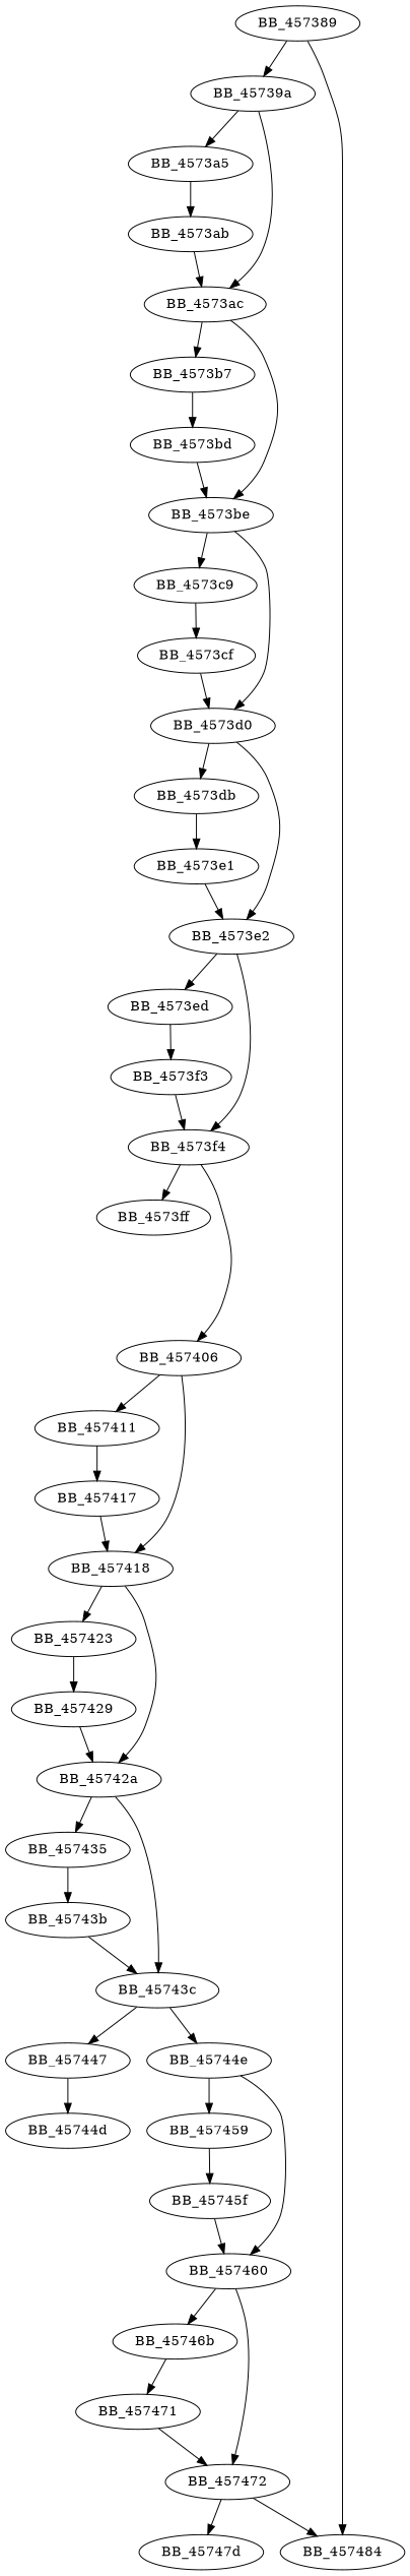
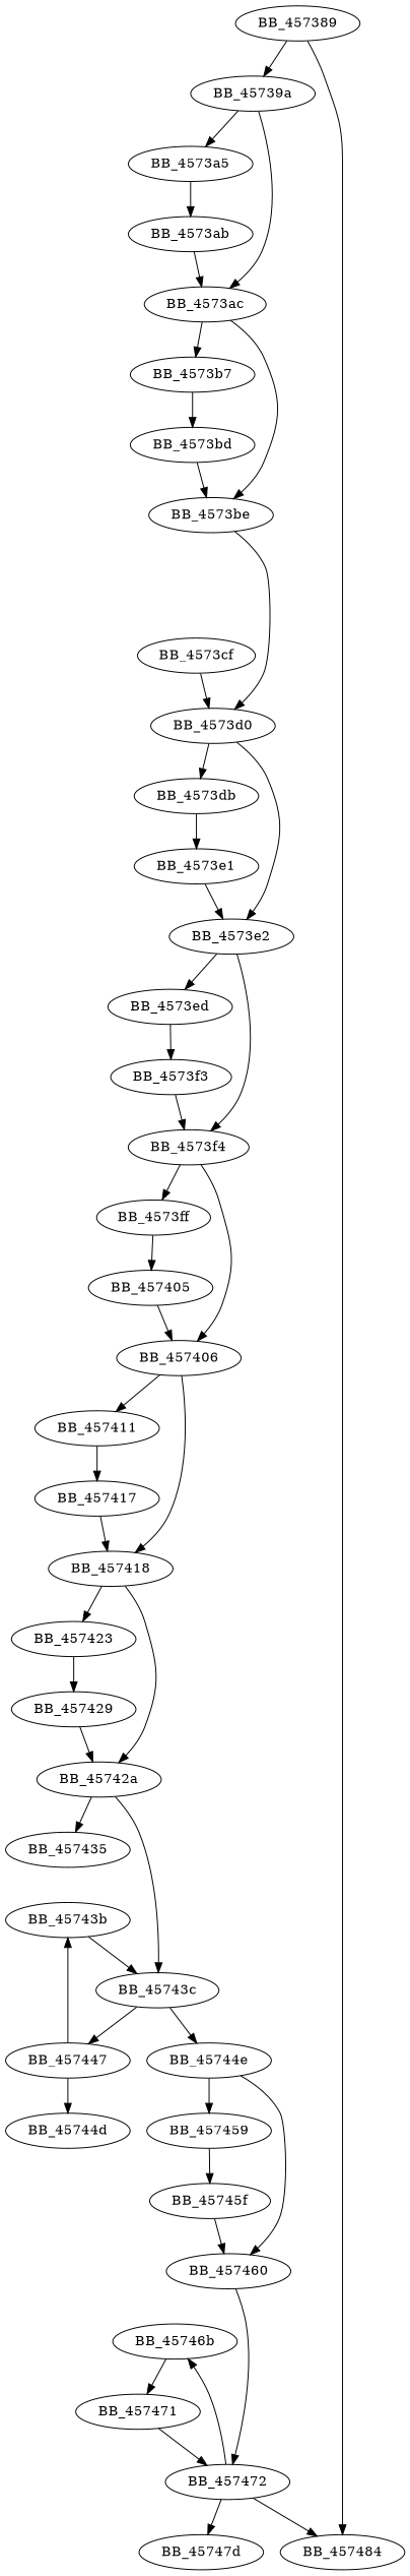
  digraph {
    BB_457389
    BB_45739a
    BB_457484
    BB_4573a5
    BB_4573ac
    BB_4573ab
    BB_4573b7
    BB_4573be
    BB_4573bd
-   BB_4573c9
    BB_4573d0
    BB_4573cf
    BB_4573db
    BB_4573e2
    BB_4573e1
    BB_4573ed
    BB_4573f4
    BB_4573f3
    BB_4573ff
    BB_457406
+   BB_457405
    BB_457411
    BB_457418
    BB_457417
    BB_457423
    BB_45742a
    BB_457429
    BB_457435
    BB_45743c
    BB_45743b
    BB_457447
    BB_45744e
    BB_45744d
    BB_457459
    BB_457460
    BB_45745f
    BB_45746b
    BB_457472
    BB_457471
    BB_45747d
    BB_457389 -> BB_45739a
    BB_457389 -> BB_457484
    BB_45739a -> BB_4573a5
    BB_45739a -> BB_4573ac
    BB_4573a5 -> BB_4573ab
    BB_4573ac -> BB_4573b7
    BB_4573ac -> BB_4573be
    BB_4573ab -> BB_4573ac
    BB_4573b7 -> BB_4573bd
-   BB_4573be -> BB_4573c9
    BB_4573be -> BB_4573d0
    BB_4573bd -> BB_4573be
-   BB_4573c9 -> BB_4573cf
    BB_4573d0 -> BB_4573db
    BB_4573d0 -> BB_4573e2
    BB_4573cf -> BB_4573d0
    BB_4573db -> BB_4573e1
    BB_4573e2 -> BB_4573ed
    BB_4573e2 -> BB_4573f4
    BB_4573e1 -> BB_4573e2
    BB_4573ed -> BB_4573f3
    BB_4573f4 -> BB_4573ff
    BB_4573f4 -> BB_457406
    BB_4573f3 -> BB_4573f4
+   BB_4573ff -> BB_457405
    BB_457406 -> BB_457411
    BB_457406 -> BB_457418
+   BB_457405 -> BB_457406
    BB_457411 -> BB_457417
    BB_457418 -> BB_457423
    BB_457418 -> BB_45742a
    BB_457417 -> BB_457418
    BB_457423 -> BB_457429
    BB_45742a -> BB_457435
    BB_45742a -> BB_45743c
    BB_457429 -> BB_45742a
-   BB_457435 -> BB_45743b
+   BB_457447 -> BB_45743b
    BB_45743c -> BB_457447
    BB_45743c -> BB_45744e
    BB_45743b -> BB_45743c
    BB_457447 -> BB_45744d
    BB_45744e -> BB_457459
    BB_45744e -> BB_457460
    BB_457459 -> BB_45745f
-   BB_457460 -> BB_45746b
+   BB_457472 -> BB_45746b
    BB_457460 -> BB_457472
    BB_45745f -> BB_457460
    BB_45746b -> BB_457471
    BB_457472 -> BB_457484
    BB_457472 -> BB_45747d
    BB_457471 -> BB_457472
  }
